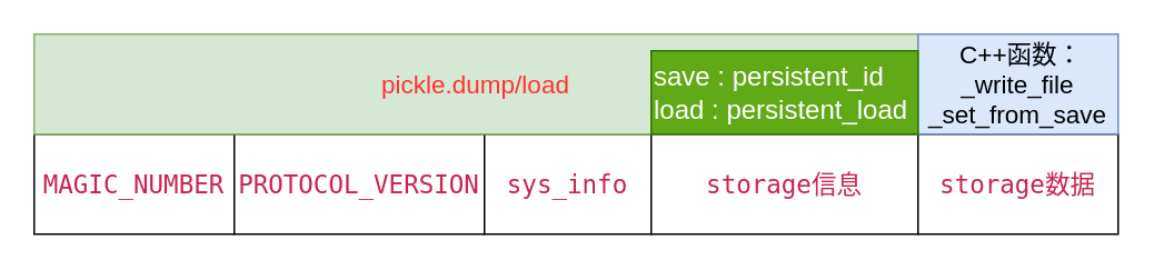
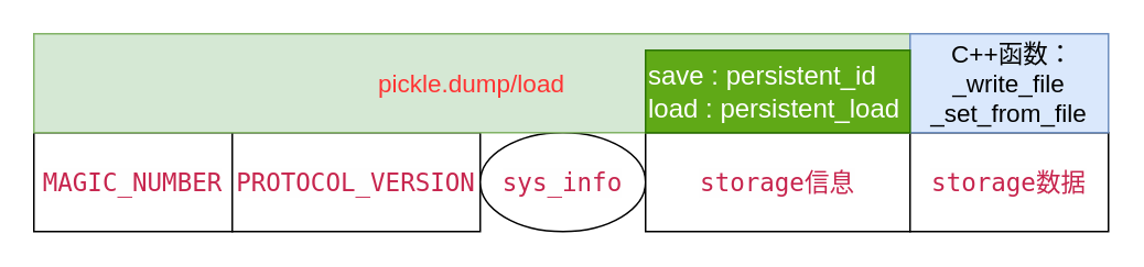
  <mxCell id="0" />
  <mxCell id="1" parent="0" />
  <mxCell id="2" value="&lt;span style=&quot;color: rgb(199, 37, 78); font-family: &amp;quot;source code pro&amp;quot;, monospace; font-size: 15px; text-align: left; background-color: rgb(254, 254, 254);&quot;&gt;MAGIC_NUMBER&lt;/span&gt;" style="rounded=0;whiteSpace=wrap;html=1;fontSize=15;" vertex="1" parent="1"><mxGeometry x="20" y="80" width="120" height="60" as="geometry" /></mxCell>
  <mxCell id="3" value="&lt;span style=&quot;color: rgb(199, 37, 78); font-family: &amp;quot;source code pro&amp;quot;, monospace; font-size: 15px; text-align: left; background-color: rgb(254, 254, 254);&quot;&gt;PROTOCOL_VERSION&lt;/span&gt;" style="rounded=0;whiteSpace=wrap;html=1;fontSize=15;" vertex="1" parent="1"><mxGeometry x="140" y="80" width="150" height="60" as="geometry" /></mxCell>
  <mxCell id="4" value="" style="edgeStyle=orthogonalEdgeStyle;rounded=0;orthogonalLoop=1;jettySize=auto;html=1;endArrow=none;" edge="1" parent="1" source="6" target="11"><mxGeometry relative="1" as="geometry" /></mxCell>
  <mxCell id="5" value="" style="edgeStyle=orthogonalEdgeStyle;rounded=0;orthogonalLoop=1;jettySize=auto;html=1;fontSize=15;endArrow=none;" edge="1" parent="1" source="6" target="9"><mxGeometry relative="1" as="geometry" /></mxCell>
- <mxCell id="6" value="&lt;span style=&quot;color: rgb(199, 37, 78); font-family: &amp;quot;source code pro&amp;quot;, monospace; font-size: 15px; text-align: left; background-color: rgb(254, 254, 254);&quot;&gt;sys_info&lt;/span&gt;" style="rounded=0;whiteSpace=wrap;html=1;fontSize=15;" vertex="1" parent="1"><mxGeometry x="290" y="80" width="100" height="60" as="geometry" /></mxCell>
+ <mxCell id="6" value="&lt;span style=&quot;color: rgb(199, 37, 78); font-family: &amp;quot;source code pro&amp;quot;, monospace; font-size: 15px; text-align: left; background-color: rgb(254, 254, 254);&quot;&gt;sys_info&lt;/span&gt;" style="ellipse;whiteSpace=wrap;html=1;fontSize=15;" vertex="1" parent="1"><mxGeometry x="290" y="80" width="100" height="60" as="geometry" /></mxCell>
  <mxCell id="7" value="&lt;span style=&quot;color: rgb(199, 37, 78); font-family: &amp;quot;source code pro&amp;quot;, monospace; text-align: left; background-color: rgb(254, 254, 254); font-size: 15px;&quot;&gt;&lt;font style=&quot;font-size: 15px;&quot;&gt;storage信息&lt;/font&gt;&lt;/span&gt;" style="rounded=0;whiteSpace=wrap;html=1;fontSize=15;" vertex="1" parent="1"><mxGeometry x="390" y="80" width="160" height="60" as="geometry" /></mxCell>
  <mxCell id="8" value="&lt;span style=&quot;color: rgb(199, 37, 78); font-family: &amp;quot;source code pro&amp;quot;, monospace; font-size: 15px; text-align: left; background-color: rgb(254, 254, 254);&quot;&gt;storage数据&lt;/span&gt;" style="rounded=0;whiteSpace=wrap;html=1;fontSize=15;" vertex="1" parent="1"><mxGeometry x="550" y="80" width="120" height="60" as="geometry" /></mxCell>
  <mxCell id="9" value="&lt;font color=&quot;#ff3333&quot;&gt;pickle.dump/load&lt;/font&gt;" style="rounded=0;whiteSpace=wrap;html=1;fillColor=#d5e8d4;strokeColor=#82b366;fontSize=15;" vertex="1" parent="1"><mxGeometry x="20" y="20" width="530" height="60" as="geometry" /></mxCell>
- <mxCell id="10" value="&amp;nbsp;C++函数：&lt;br&gt;_write_file&lt;br&gt;_set_from_save" style="rounded=0;whiteSpace=wrap;html=1;fillColor=#dae8fc;strokeColor=#6c8ebf;fontSize=15;align=center;" vertex="1" parent="1"><mxGeometry x="550" y="20" width="120" height="60" as="geometry" /></mxCell>
+ <mxCell id="10" value="&amp;nbsp;C++函数：&lt;br&gt;_write_file&lt;br&gt;_set_from_file" style="rounded=0;whiteSpace=wrap;html=1;fillColor=#dae8fc;strokeColor=#6c8ebf;fontSize=15;align=center;" vertex="1" parent="1"><mxGeometry x="550" y="20" width="120" height="60" as="geometry" /></mxCell>
  <mxCell id="11" value="&lt;font style=&quot;font-size: 16px&quot;&gt;save : persistent_id&lt;br&gt;load : persistent_load&lt;/font&gt;" style="rounded=0;whiteSpace=wrap;html=1;fillColor=#60a917;strokeColor=#2D7600;fontColor=#ffffff;align=left;" vertex="1" parent="1"><mxGeometry x="390" y="30" width="160" height="50" as="geometry" /></mxCell>
